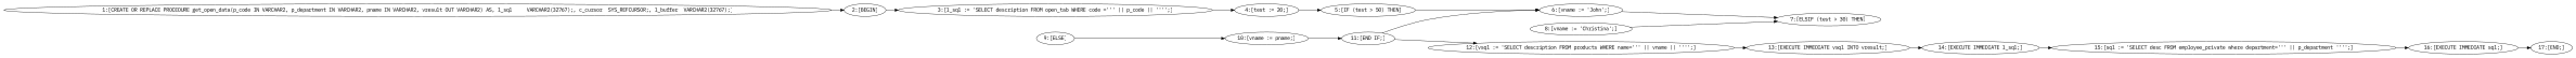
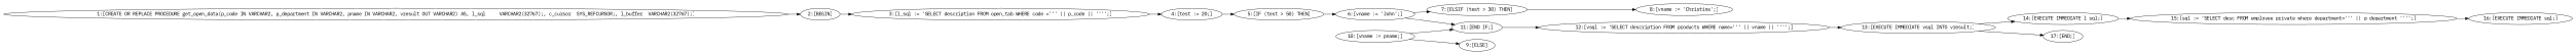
  digraph {
    fontname="IBM Plex Mono"
    rankdir=LR
    node [fontname="IBM Plex Mono"]
    edge [fontname="IBM Plex Mono"]
    "1:[CREATE OR REPLACE PROCEDURE get_open_data(p_code IN VARCHAR2, p_department IN VARCHAR2, pname IN VARCHAR2, vresult OUT VARCHAR2) AS, l_sql     VARCHAR2(32767);, c_cursor  SYS_REFCURSOR;, l_buffer  VARCHAR2(32767);]"
    "2:[BEGIN]"
    "3:[l_sql := 'SELECT description FROM open_tab WHERE code =''' || p_code || '''';]"
    "4:[test := 20;]"
    "5:[IF (test > 50) THEN]"
    "6:[vname := 'John';]"
    "7:[ELSIF (test > 30) THEN]"
    "11:[END IF;]"
    "8:[vname := 'Christina';]"
    "12:[vsql := 'SELECT description FROM products WHERE name=''' || vname || '''';]"
    "9:[ELSE]"
    "10:[vname := pname;]"
    "13:[EXECUTE IMMEDIATE vsql INTO vresult;]"
    "14:[EXECUTE IMMEDIATE l_sql;]"
    "15:[sql := 'SELECT desc FROM employee_private where department=''' || p_department '''';]"
    "16:[EXECUTE IMMEDIATE sql;]"
    "17:[END;]"
    "1:[CREATE OR REPLACE PROCEDURE get_open_data(p_code IN VARCHAR2, p_department IN VARCHAR2, pname IN VARCHAR2, vresult OUT VARCHAR2) AS, l_sql     VARCHAR2(32767);, c_cursor  SYS_REFCURSOR;, l_buffer  VARCHAR2(32767);]" -> "2:[BEGIN]"
    "2:[BEGIN]" -> "3:[l_sql := 'SELECT description FROM open_tab WHERE code =''' || p_code || '''';]"
    "3:[l_sql := 'SELECT description FROM open_tab WHERE code =''' || p_code || '''';]" -> "4:[test := 20;]"
    "4:[test := 20;]" -> "5:[IF (test > 50) THEN]"
    "5:[IF (test > 50) THEN]" -> "6:[vname := 'John';]"
    "6:[vname := 'John';]" -> "7:[ELSIF (test > 30) THEN]"
-   "11:[END IF;]" -> "6:[vname := 'John';]"
-   "8:[vname := 'Christina';]" -> "7:[ELSIF (test > 30) THEN]"
+   "6:[vname := 'John';]" -> "11:[END IF;]"
+   "7:[ELSIF (test > 30) THEN]" -> "8:[vname := 'Christina';]"
    "11:[END IF;]" -> "12:[vsql := 'SELECT description FROM products WHERE name=''' || vname || '''';]"
    "12:[vsql := 'SELECT description FROM products WHERE name=''' || vname || '''';]" -> "13:[EXECUTE IMMEDIATE vsql INTO vresult;]"
-   "9:[ELSE]" -> "10:[vname := pname;]"
+   "10:[vname := pname;]" -> "9:[ELSE]"
    "10:[vname := pname;]" -> "11:[END IF;]"
    "13:[EXECUTE IMMEDIATE vsql INTO vresult;]" -> "14:[EXECUTE IMMEDIATE l_sql;]"
    "14:[EXECUTE IMMEDIATE l_sql;]" -> "15:[sql := 'SELECT desc FROM employee_private where department=''' || p_department '''';]"
    "15:[sql := 'SELECT desc FROM employee_private where department=''' || p_department '''';]" -> "16:[EXECUTE IMMEDIATE sql;]"
-   "16:[EXECUTE IMMEDIATE sql;]" -> "17:[END;]"
+   "13:[EXECUTE IMMEDIATE vsql INTO vresult;]" -> "17:[END;]"
  }
